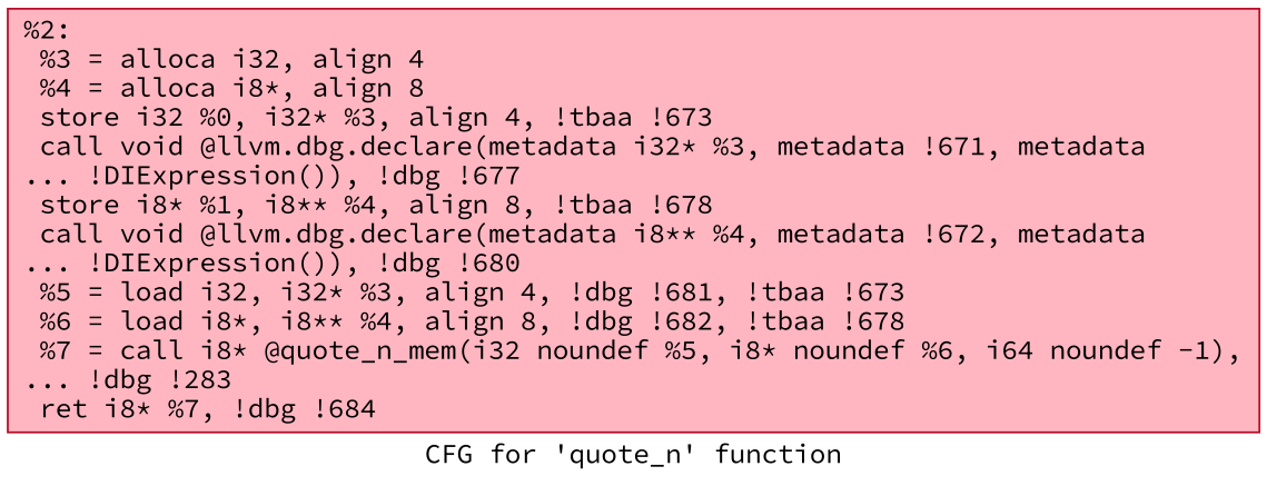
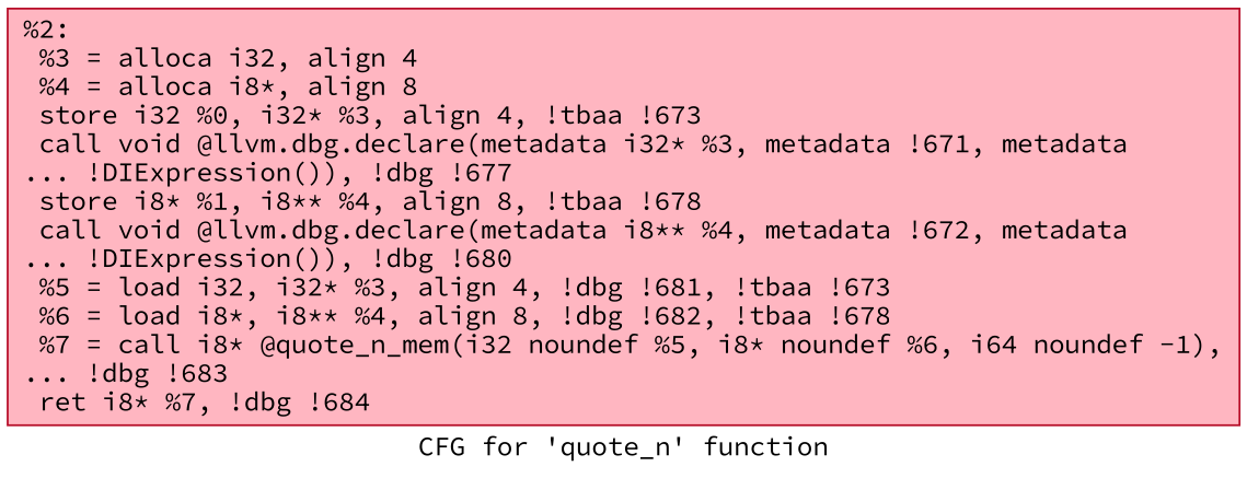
  digraph {
    label="CFG for 'quote_n' function"
    rankdir=LR
    fontname="Source Code Pro"
-   n1 [color="#b70d28ff" fillcolor=lightpink label="{%2:\l  %3 = alloca i32, align 4\l  %4 = alloca i8*, align 8\l  store i32 %0, i32* %3, align 4, !tbaa !673\l  call void @llvm.dbg.declare(metadata i32* %3, metadata !671, metadata\l... !DIExpression()), !dbg !677\l  store i8* %1, i8** %4, align 8, !tbaa !678\l  call void @llvm.dbg.declare(metadata i8** %4, metadata !672, metadata\l... !DIExpression()), !dbg !680\l  %5 = load i32, i32* %3, align 4, !dbg !681, !tbaa !673\l  %6 = load i8*, i8** %4, align 8, !dbg !682, !tbaa !678\l  %7 = call i8* @quote_n_mem(i32 noundef %5, i8* noundef %6, i64 noundef -1),\l... !dbg !283\l  ret i8* %7, !dbg !684\l}" shape=record style=filled fontname="Source Code Pro"]
+   n1 [color="#b70d28ff" fillcolor=lightpink label="{%2:\l  %3 = alloca i32, align 4\l  %4 = alloca i8*, align 8\l  store i32 %0, i32* %3, align 4, !tbaa !673\l  call void @llvm.dbg.declare(metadata i32* %3, metadata !671, metadata\l... !DIExpression()), !dbg !677\l  store i8* %1, i8** %4, align 8, !tbaa !678\l  call void @llvm.dbg.declare(metadata i8** %4, metadata !672, metadata\l... !DIExpression()), !dbg !680\l  %5 = load i32, i32* %3, align 4, !dbg !681, !tbaa !673\l  %6 = load i8*, i8** %4, align 8, !dbg !682, !tbaa !678\l  %7 = call i8* @quote_n_mem(i32 noundef %5, i8* noundef %6, i64 noundef -1),\l... !dbg !683\l  ret i8* %7, !dbg !684\l}" shape=record style=filled fontname="Source Code Pro"]
  }
